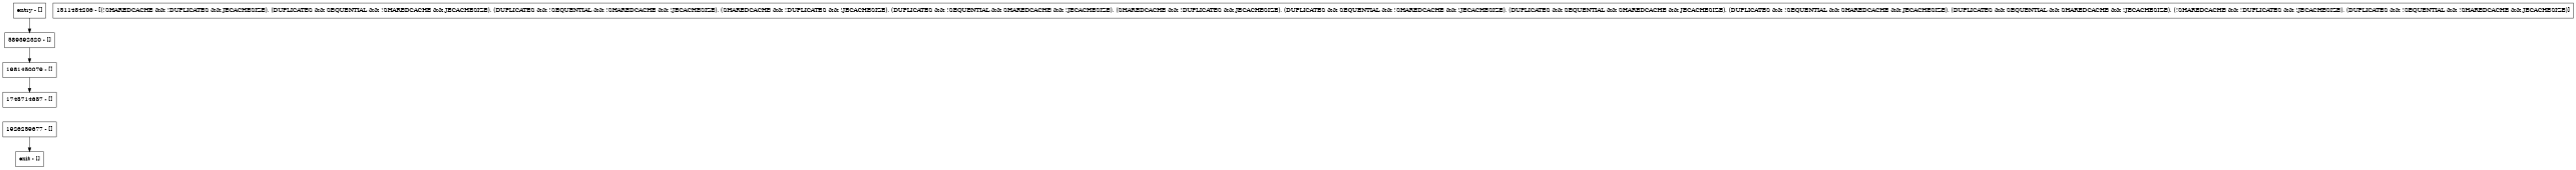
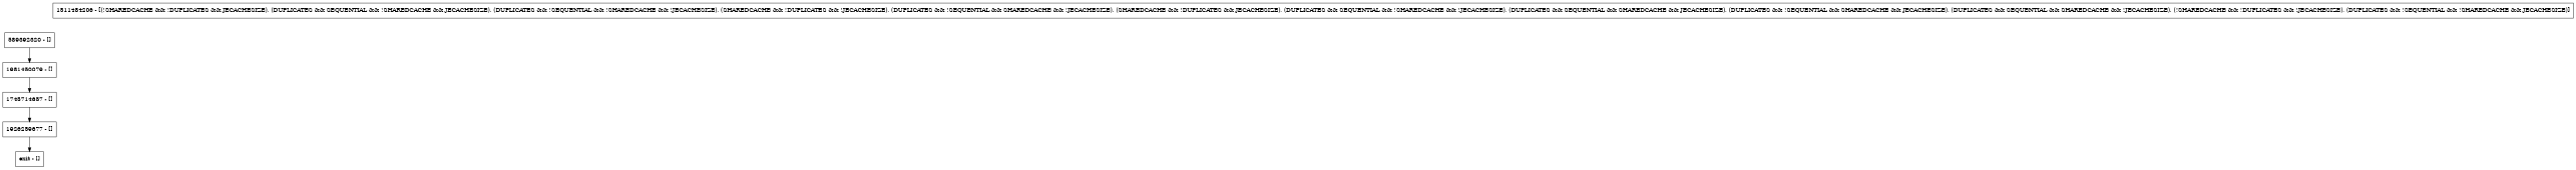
  digraph {
    node [shape=record]
-   n1 [label="entry - []"]
    n2 [label="589392320 - []"]
    n3 [label="1981450079 - []"]
    n4 [label="exit - []"]
    n5 [label="1926259677 - []"]
    n6 [label="1511484206 - [(!SHAREDCACHE && !DUPLICATES && JECACHESIZE), (DUPLICATES && SEQUENTIAL && !SHAREDCACHE && JECACHESIZE), (DUPLICATES && !SEQUENTIAL && !SHAREDCACHE && !JECACHESIZE), (SHAREDCACHE && !DUPLICATES && !JECACHESIZE), (DUPLICATES && !SEQUENTIAL && SHAREDCACHE && !JECACHESIZE), (SHAREDCACHE && !DUPLICATES && JECACHESIZE), (DUPLICATES && SEQUENTIAL && !SHAREDCACHE && !JECACHESIZE), (DUPLICATES && SEQUENTIAL && SHAREDCACHE && JECACHESIZE), (DUPLICATES && !SEQUENTIAL && SHAREDCACHE && JECACHESIZE), (DUPLICATES && SEQUENTIAL && SHAREDCACHE && !JECACHESIZE), (!SHAREDCACHE && !DUPLICATES && !JECACHESIZE), (DUPLICATES && !SEQUENTIAL && !SHAREDCACHE && JECACHESIZE)]"]
    n7 [label="1745714657 - []"]
-   n1 -> n2
    n2 -> n3
    n3 -> n7
    n5 -> n4
+   n7 -> n5
  }
